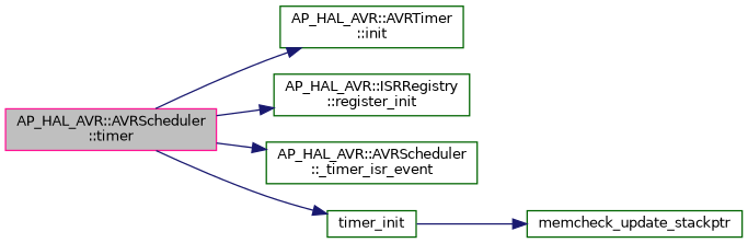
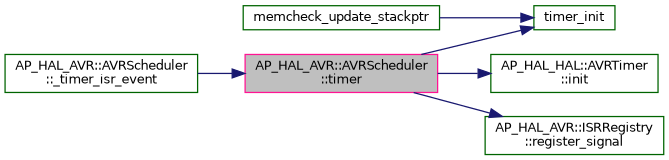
  digraph {
    rankdir=LR
    node [color=darkgreen fillcolor=white fontname=Helvetica fontsize=10 shape=record style=filled]
    edge [color=midnightblue fontname=Helvetica fontsize=10 labelfontname=Helvetica labelfontsize=10 style=solid]
    n1 [color=deeppink fillcolor=grey75 fontcolor=black height=0.2 label="AP_HAL_AVR::AVRScheduler\l::timer" width=0.4]
-   n2 [height=0.2 label="AP_HAL_AVR::AVRTimer\l::init" width=0.4]
-   n3 [height=0.2 label="AP_HAL_AVR::ISRRegistry\l::register_init" width=0.4]
+   n2 [height=0.2 label="AP_HAL_HAL::AVRTimer\l::init" width=0.4]
+   n3 [height=0.2 label="AP_HAL_AVR::ISRRegistry\l::register_signal" width=0.4]
    n4 [height=0.2 label="AP_HAL_AVR::AVRScheduler\l::_timer_isr_event" width=0.4]
    n5 [height=0.2 label=timer_init width=0.4]
    n6 [height=0.2 label=memcheck_update_stackptr width=0.4]
    n1 -> n2
    n1 -> n3
-   n1 -> n4
+   n4 -> n1
    n1 -> n5
-   n5 -> n6
+   n6 -> n5
  }
